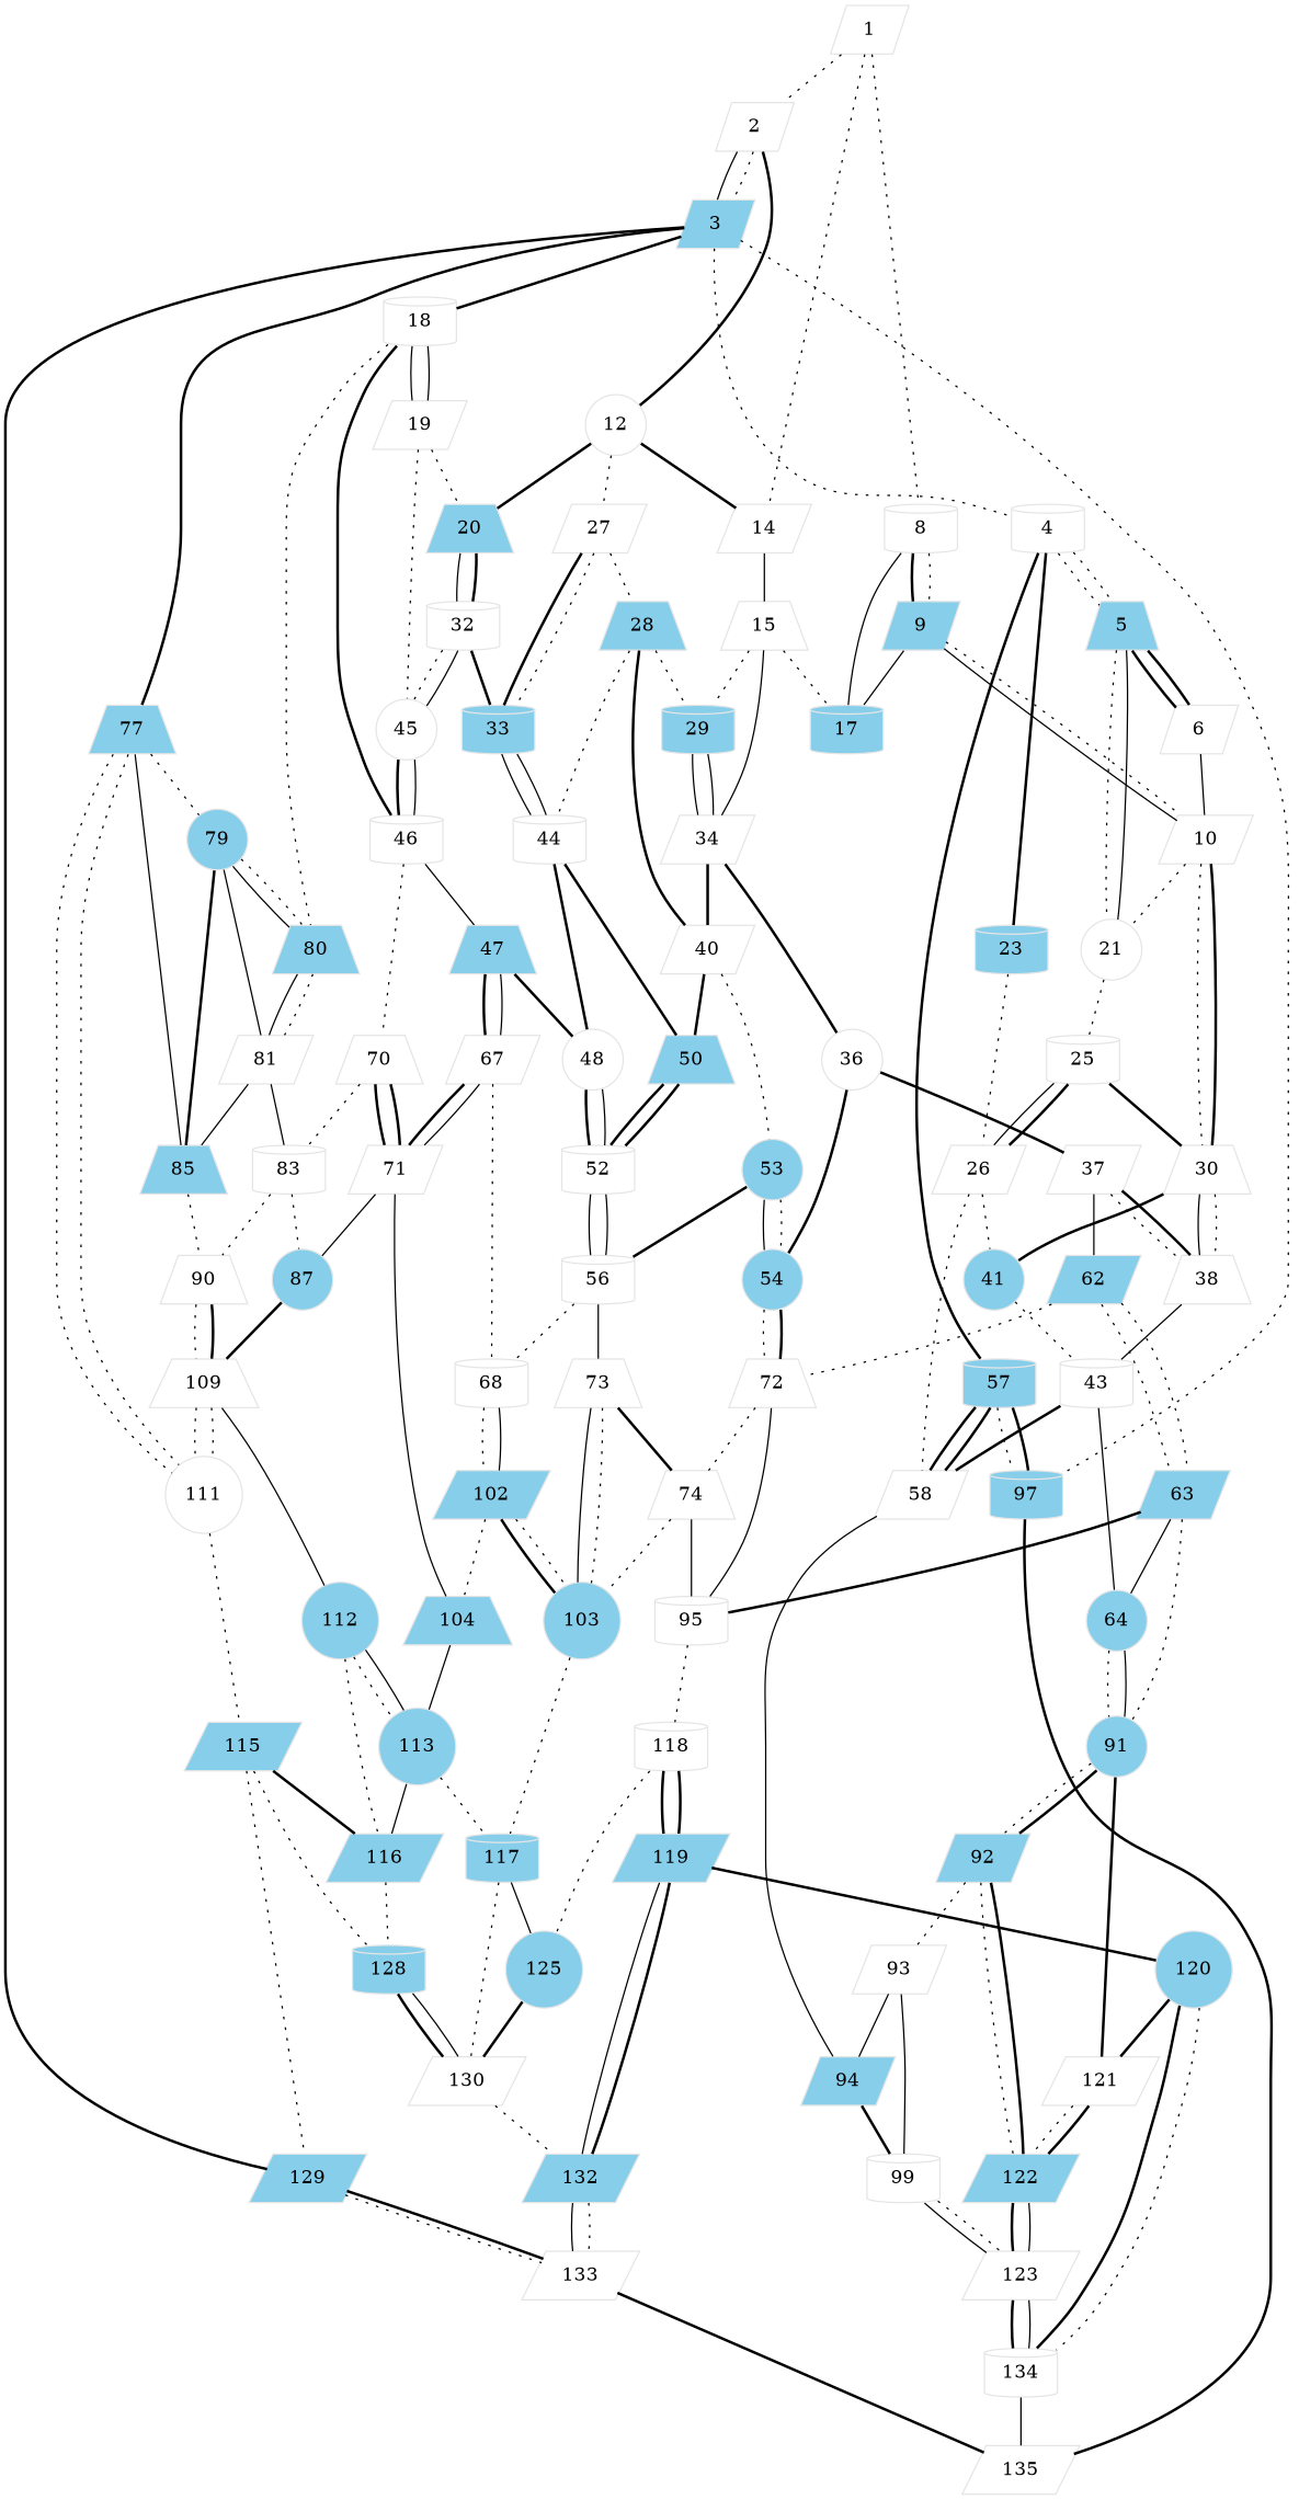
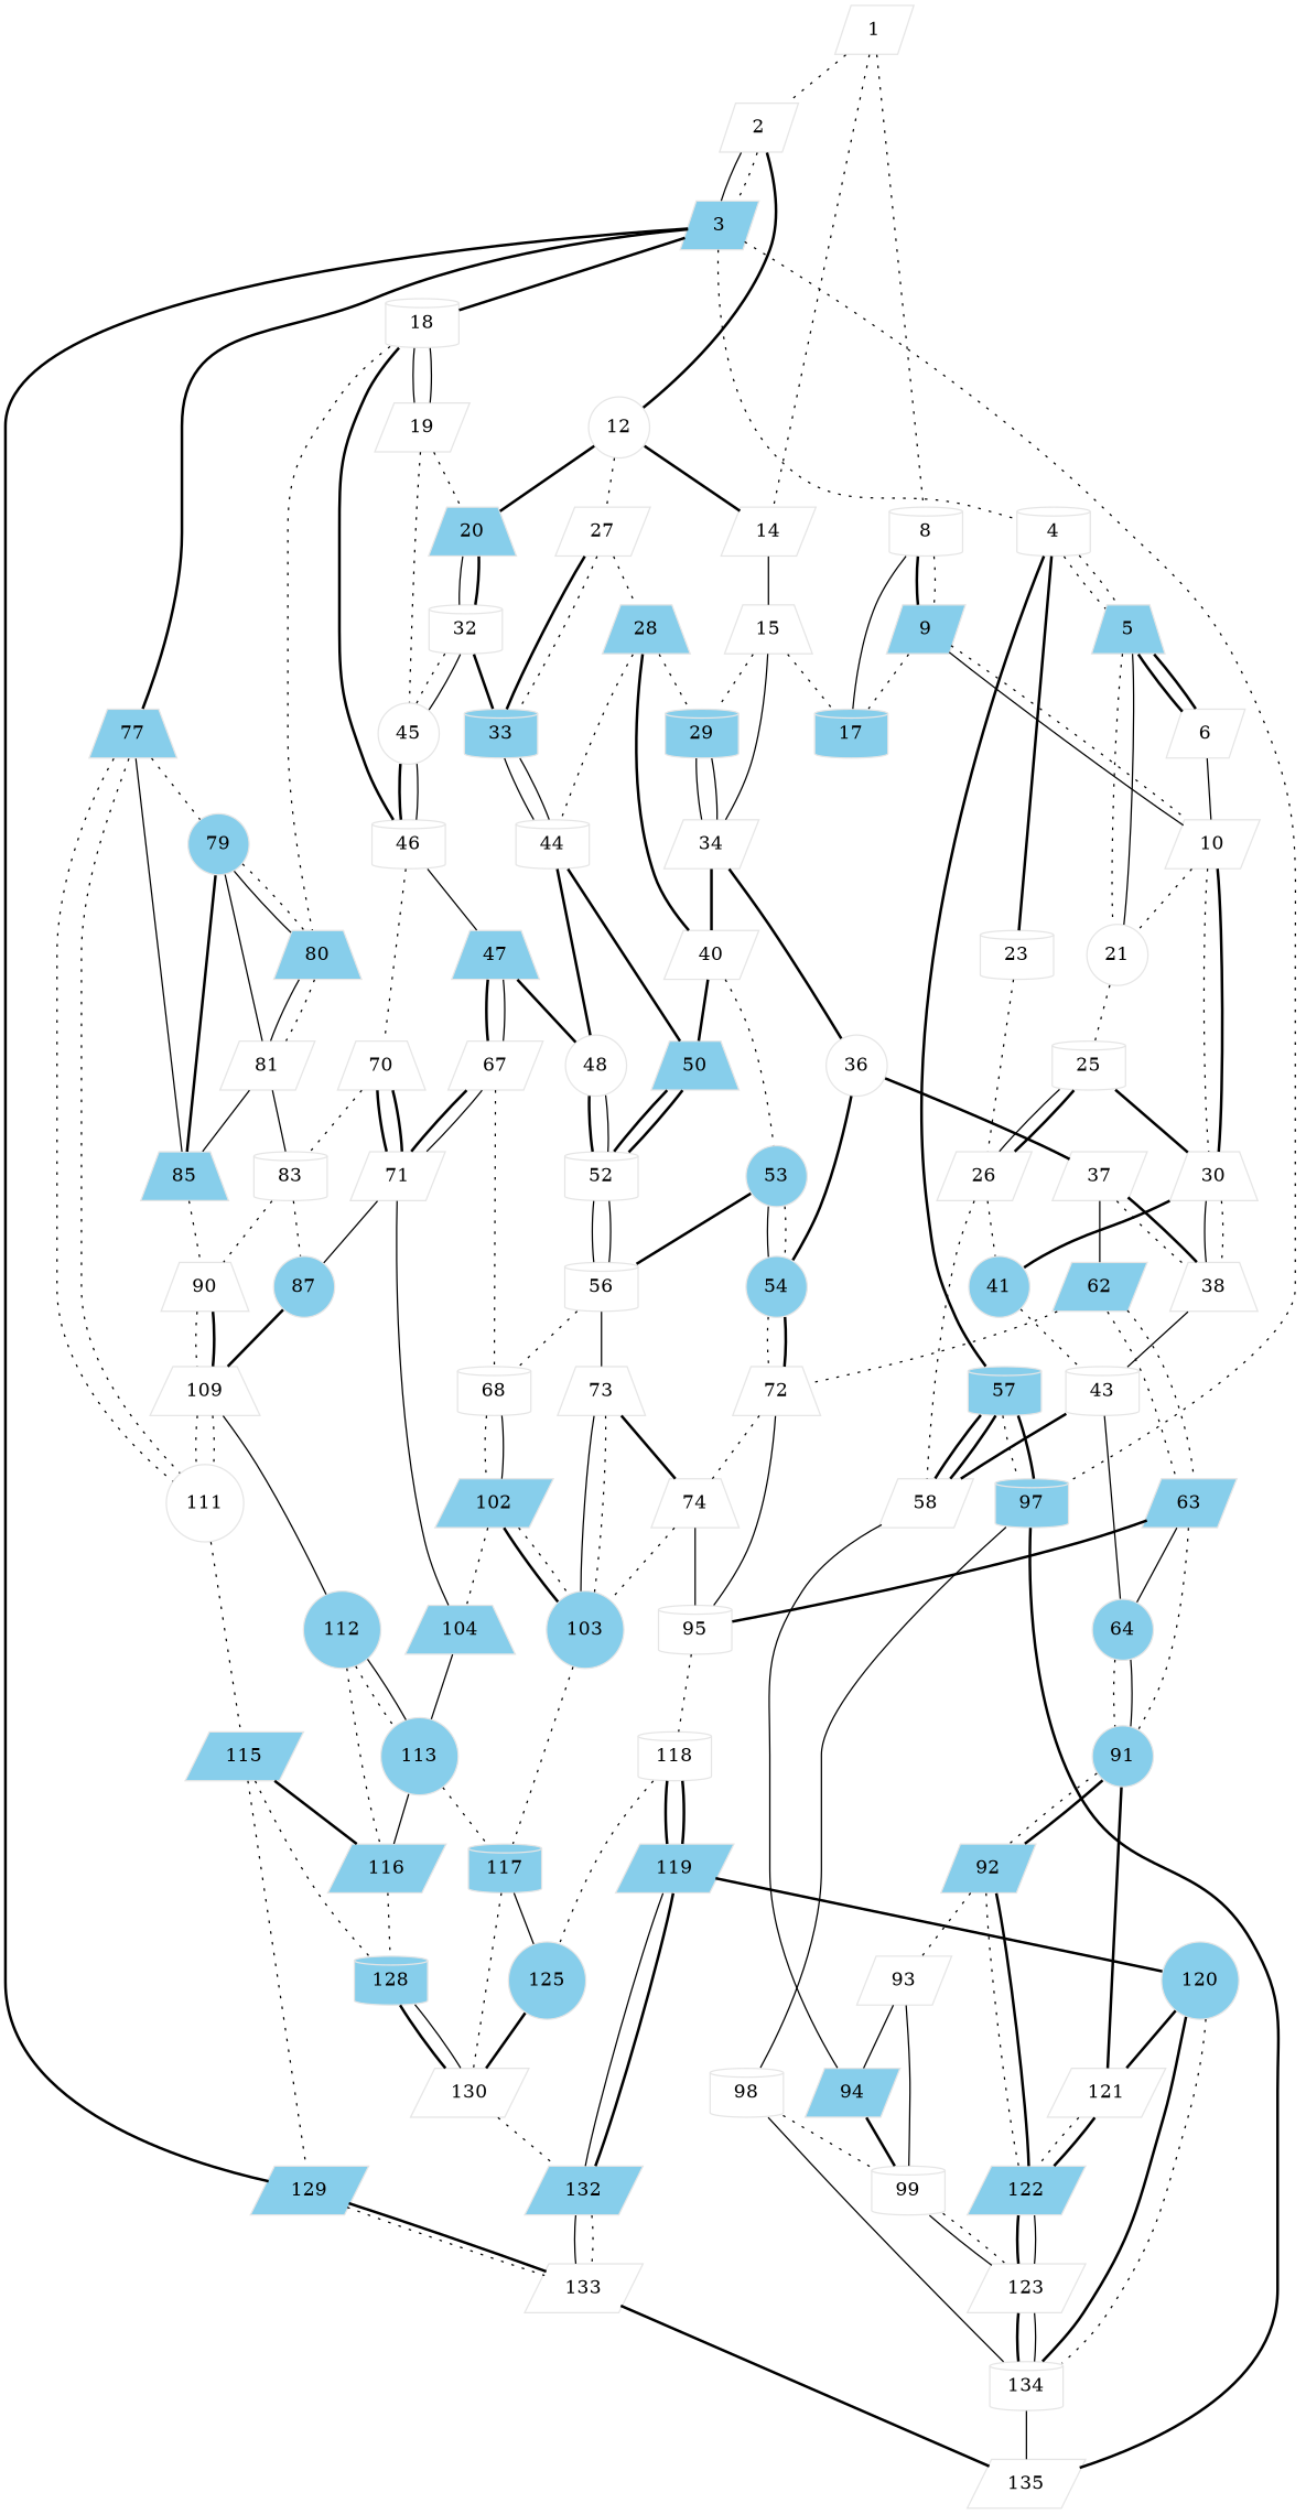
  graph {
    node [color=gray90 fillcolor=white shape=parallelogram style=filled]
    edge [style=dotted]
    1 [super="+7"]
    2
    8 [shape=cylinder]
    14
    3 [fillcolor=skyblue super="+76"]
    12 [shape=circle super="+13"]
    9 [fillcolor=skyblue]
    17 [fillcolor=skyblue shape=cylinder]
    15 [shape=trapezium super="+16"]
    4 [shape=cylinder super="+22"]
    18 [shape=cylinder super="+65"]
    77 [fillcolor=skyblue shape=trapezium super="+78"]
    97 [fillcolor=skyblue shape=cylinder super="+108"]
    129 [fillcolor=skyblue]
    20 [fillcolor=skyblue shape=trapezium]
    27
    5 [fillcolor=skyblue shape=trapezium]
-   23 [fillcolor=skyblue shape=cylinder]
+   23 [shape=cylinder]
    57 [fillcolor=skyblue shape=cylinder]
    19
    46 [shape=cylinder super="+66"]
    80 [fillcolor=skyblue shape=trapezium]
    79 [fillcolor=skyblue shape=circle super="+84"]
    85 [fillcolor=skyblue shape=trapezium super="+89"]
    111 [shape=circle]
+   98 [shape=cylinder]
    135
    133
    6
    21 [shape=circle super="+24"]
    26 [super="+42"]
    58 [super="+60"]
    10 [super="+11"]
    25 [shape=cylinder]
    30 [shape=trapezium super="+31"]
    41 [fillcolor=skyblue shape=circle]
    38 [shape=trapezium]
    32 [shape=cylinder]
    28 [fillcolor=skyblue shape=trapezium super="+39"]
    33 [fillcolor=skyblue shape=cylinder]
    29 [fillcolor=skyblue shape=cylinder]
    34 [super="+35"]
    40 [super="+51"]
    36 [shape=circle super="+55"]
    45 [shape=circle]
    47 [fillcolor=skyblue shape=trapezium]
    70 [shape=trapezium]
    81 [super="+82"]
    43 [shape=cylinder super="+59"]
    94 [fillcolor=skyblue]
    44 [shape=cylinder super="+49"]
    50 [fillcolor=skyblue shape=trapezium]
    53 [fillcolor=skyblue shape=circle]
    48 [shape=circle]
    37 [super="+61"]
    54 [fillcolor=skyblue shape=circle]
    62 [fillcolor=skyblue]
    72 [shape=trapezium super="+75"]
    63 [fillcolor=skyblue super="+96"]
    64 [fillcolor=skyblue shape=circle]
    52 [shape=cylinder]
    56 [shape=cylinder super="+69"]
    91 [fillcolor=skyblue shape=circle super="+101"]
    67
    71 [super="+88"]
    83 [shape=cylinder super="+86"]
    68 [shape=cylinder]
    73 [shape=trapezium]
    95 [shape=cylinder super="+106"]
    74 [shape=trapezium super="+105"]
    102 [fillcolor=skyblue]
    103 [fillcolor=skyblue shape=circle super="+107"]
    99 [shape=cylinder super="+100"]
    92 [fillcolor=skyblue]
    121
    118 [shape=cylinder]
    87 [fillcolor=skyblue shape=circle]
    104 [fillcolor=skyblue shape=trapezium]
    90 [shape=trapezium]
    109 [shape=trapezium super="+110"]
    113 [fillcolor=skyblue shape=circle super="+114"]
    117 [fillcolor=skyblue shape=cylinder super="+124"]
    115 [fillcolor=skyblue super="+127"]
    112 [fillcolor=skyblue shape=circle]
    93
    122 [fillcolor=skyblue]
    123
    125 [fillcolor=skyblue shape=circle]
    119 [fillcolor=skyblue]
    134 [shape=cylinder super="+136"]
    130 [super="+131"]
    116 [fillcolor=skyblue super="+126"]
    128 [fillcolor=skyblue shape=cylinder]
    132 [fillcolor=skyblue]
    120 [fillcolor=skyblue shape=circle]
    1 -- 2
    1 -- 8
    1 -- 14
    2 -- 3 [style=solid]
    2 -- 3
    2 -- 12 [style=bold]
    8 -- 9 [style=bold]
    8 -- 9
    8 -- 17 [style=solid]
    14 -- 15 [style=solid]
    3 -- 4
    3 -- 18 [style=bold]
    3 -- 77 [style=bold]
    3 -- 97
    3 -- 129 [style=bold]
    12 -- 14 [style=bold]
    12 -- 20 [style=bold]
    12 -- 27
-   9 -- 17 [style=solid]
+   9 -- 17
    9 -- 10 [style=solid]
    9 -- 10
    15 -- 17
    15 -- 29
    15 -- 34 [style=solid]
    4 -- 5
    4 -- 5
    4 -- 23 [style=bold]
    4 -- 57 [style=bold]
    18 -- 19 [style=solid]
    18 -- 19 [style=solid]
    18 -- 46 [style=bold]
    18 -- 80
    77 -- 79
    77 -- 85 [style=solid]
    77 -- 111
    77 -- 111
+   97 -- 98 [style=solid]
    97 -- 135 [style=bold]
    129 -- 133
    129 -- 133 [style=bold]
    20 -- 32 [style=solid]
    20 -- 32 [style=bold]
    27 -- 28
    27 -- 33 [style=bold]
    27 -- 33
    5 -- 6 [style=bold]
    5 -- 6 [style=bold]
    5 -- 21
    5 -- 21 [style=solid]
    23 -- 26
    57 -- 97
    57 -- 97 [style=bold]
    57 -- 58 [style=bold]
    57 -- 58 [style=bold]
    19 -- 20
    19 -- 45
    46 -- 47 [style=solid]
    46 -- 70
    80 -- 81 [style=solid]
    80 -- 81
    79 -- 80 [style=solid]
    79 -- 80
    79 -- 85 [style=bold]
    79 -- 81 [style=solid]
    85 -- 90
    111 -- 115
+   98 -- 99
+   98 -- 134 [style=solid]
    133 -- 135 [style=bold]
    6 -- 10 [style=solid]
    21 -- 25
    26 -- 58
    26 -- 41
    58 -- 94 [style=solid]
    10 -- 21
    10 -- 30
    10 -- 30 [style=bold]
    25 -- 26 [style=solid]
    25 -- 26 [style=bold]
    25 -- 30 [style=bold]
    30 -- 41 [style=bold]
    30 -- 38 [style=solid]
    30 -- 38
    41 -- 43
    38 -- 43 [style=solid]
    32 -- 33 [style=bold]
    32 -- 45
    32 -- 45 [style=solid]
    28 -- 29
    28 -- 40 [style=bold]
    28 -- 44
    33 -- 44 [style=solid]
    33 -- 44 [style=solid]
    29 -- 34 [style=solid]
    29 -- 34 [style=solid]
    34 -- 40 [style=bold]
    34 -- 36 [style=bold]
    40 -- 50 [style=bold]
    40 -- 53
    36 -- 37 [style=bold weight=2]
    36 -- 54 [style=bold]
    45 -- 46 [style=bold]
    45 -- 46 [style=solid]
    47 -- 48 [style=bold]
    47 -- 67 [style=bold]
    47 -- 67 [style=solid]
    70 -- 71 [style=bold]
    70 -- 71 [style=bold]
    70 -- 83
    81 -- 85 [style=solid]
    81 -- 83 [style=solid]
    43 -- 58 [style=bold]
    43 -- 64 [style=solid]
    94 -- 99 [style=bold]
    44 -- 50 [style=bold]
    44 -- 48 [style=bold]
    50 -- 52 [style=bold]
    50 -- 52 [style=bold]
    53 -- 54 [style=solid]
    53 -- 54
    53 -- 56 [style=bold]
    48 -- 52 [style=bold]
    48 -- 52 [style=solid]
    37 -- 38
    37 -- 38 [style=bold]
    37 -- 62 [style=solid]
    54 -- 72
    54 -- 72 [style=bold]
    62 -- 72
    62 -- 63
    62 -- 63
    72 -- 95 [style=solid]
    72 -- 74
    63 -- 64 [style=solid]
    63 -- 91
    63 -- 95 [style=bold]
    64 -- 91
    64 -- 91 [style=solid]
    52 -- 56 [style=solid]
    52 -- 56 [style=solid]
    56 -- 68
    56 -- 73 [style=solid]
    91 -- 92
    91 -- 92 [style=bold]
    91 -- 121 [style=bold]
    67 -- 71 [style=bold]
    67 -- 71 [style=solid]
    67 -- 68
    71 -- 87 [style=solid]
    71 -- 104 [style=solid]
    83 -- 87
    83 -- 90
    68 -- 102
    68 -- 102 [style=solid]
    73 -- 74 [style=bold]
    73 -- 103 [style=solid]
    73 -- 103
    95 -- 118
    74 -- 95 [style=solid]
    74 -- 103
    102 -- 103 [style=bold]
    102 -- 103
    102 -- 104
    103 -- 117
    99 -- 123 [style=solid]
    99 -- 123
    92 -- 93
    92 -- 122
    92 -- 122 [style=bold]
    121 -- 122
    121 -- 122 [style=bold]
    118 -- 125
    118 -- 119 [style=bold]
    118 -- 119 [style=bold]
    87 -- 109 [style=bold]
    104 -- 113 [style=solid]
    90 -- 109
    90 -- 109 [style=bold]
    109 -- 111
    109 -- 111
    109 -- 112 [style=solid]
    113 -- 117
    113 -- 116 [style=solid]
    117 -- 125 [style=solid]
    117 -- 130
    115 -- 129
    115 -- 116 [style=bold]
    115 -- 128
    112 -- 113
    112 -- 113 [style=solid]
    112 -- 116
    93 -- 94 [style=solid]
    93 -- 99 [style=solid]
    122 -- 123 [style=bold]
    122 -- 123 [style=solid]
    123 -- 134 [style=bold]
    123 -- 134 [style=solid]
    125 -- 130 [style=bold]
    119 -- 132 [style=solid]
    119 -- 132 [style=bold]
    119 -- 120 [style=bold]
    134 -- 135 [style=solid]
    130 -- 132
    116 -- 128
    128 -- 130 [style=bold]
    128 -- 130 [style=solid]
    132 -- 133 [style=solid]
    132 -- 133
    120 -- 121 [style=bold]
    120 -- 134 [style=bold]
    120 -- 134
  }
